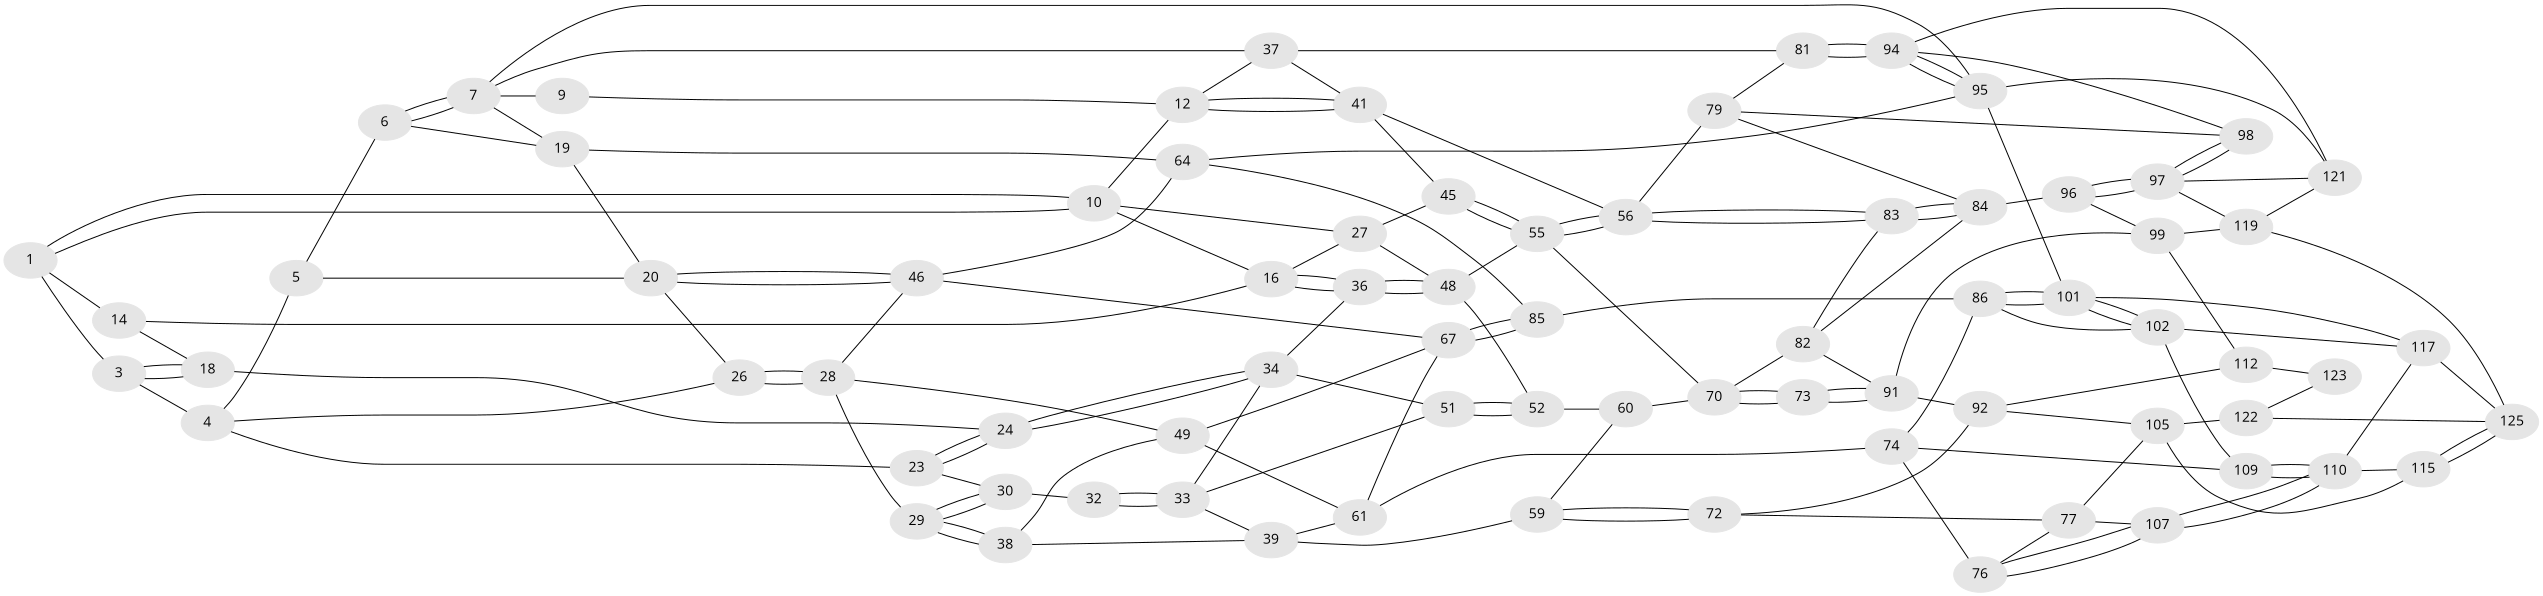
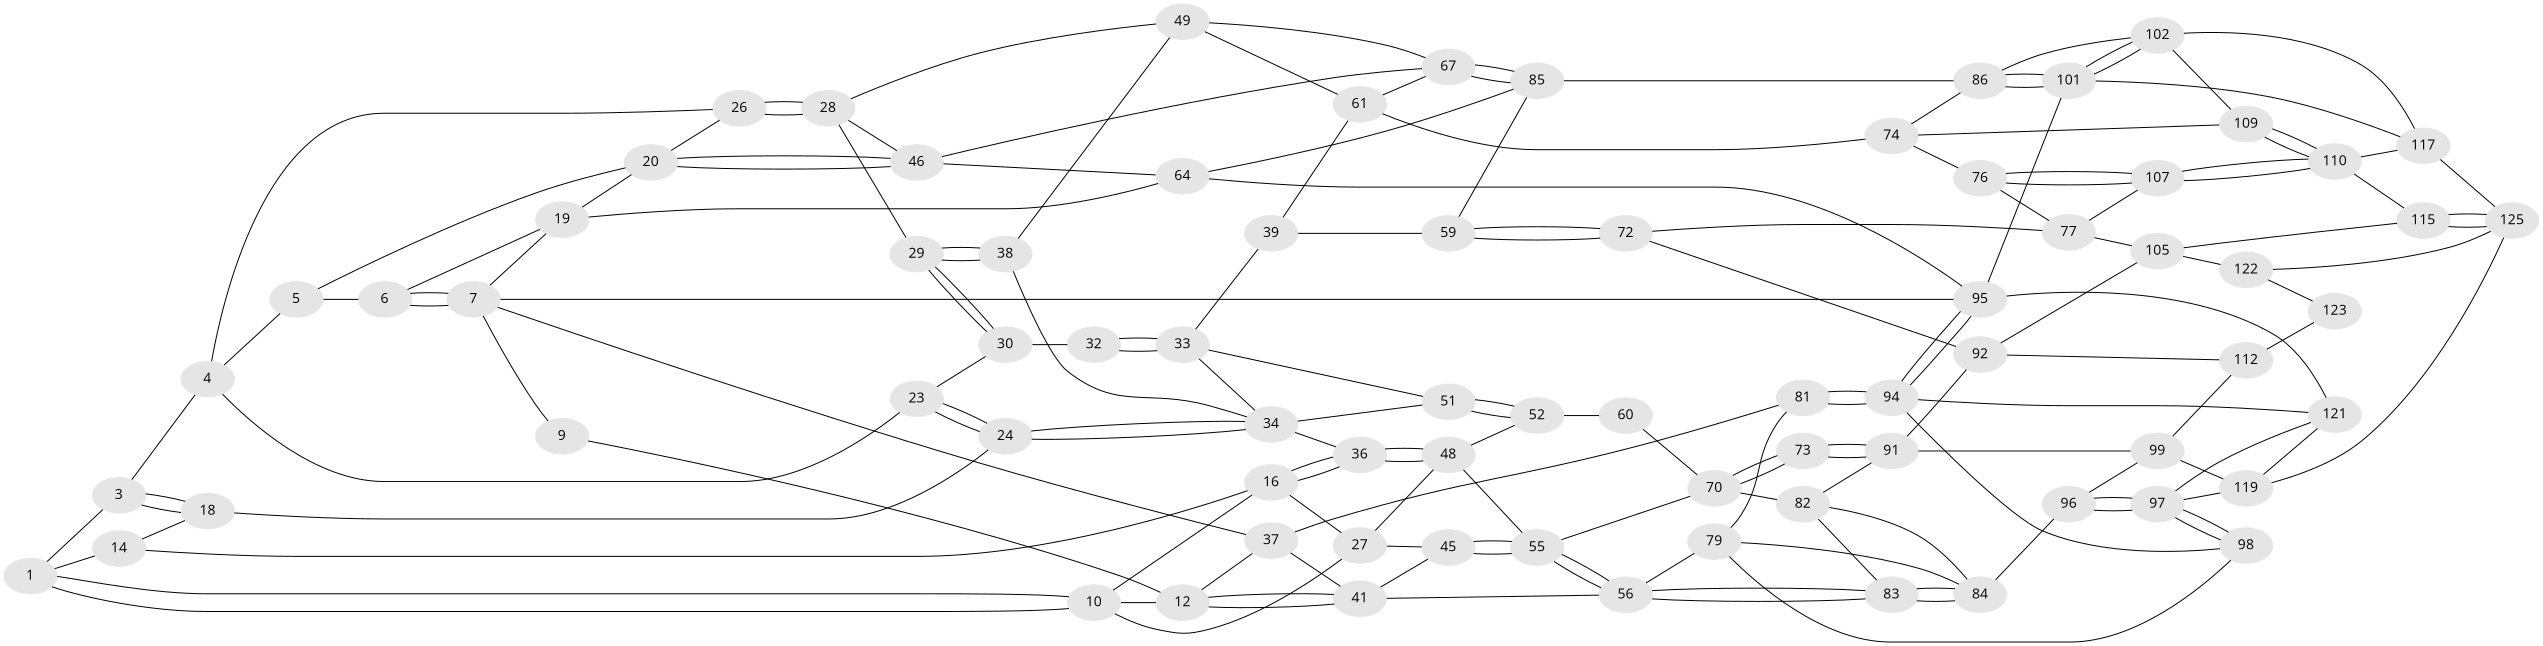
  graph {
    fontname="Open Sans"
    rankdir=LR
    node [color=gray90 fontname="Open Sans" style=filled]
    edge [fontname="Open Sans"]
    1 [super="+2"]
    3
    10 [super="+11"]
    14 [super="+15"]
    4 [super="+22"]
    18 [super="+25"]
    12 [super="+13"]
    16 [super="+17"]
    27 [super="+44"]
    5
    23
    26
    24
    6
    20 [super="+21"]
    30 [super="+31"]
    28 [super="+47"]
    7 [super="+8"]
    19 [super="+63"]
    46 [super="+65"]
    9
    37 [super="+43"]
    95 [super="+100"]
    64 [super="+88"]
    41 [super="+42"]
    81
    101 [super="+103"]
    121 [super="+124"]
    36
    45
    48 [super="+54"]
    56 [super="+57"]
    34 [super="+35"]
    85
    67 [super="+68"]
    32
    51
    29
    49 [super="+50"]
    55 [super="+62"]
    52 [super="+53"]
    38
    61 [super="+69"]
    39 [super="+58"]
    33 [super="+40"]
    59
    94 [super="+111"]
    60 [super="+66"]
    72 [super="+78"]
    74 [super="+75"]
    79 [super="+80"]
    83
    70 [super="+71"]
    73
    82 [super="+89"]
    84 [super="+90"]
    98
    77 [super="+104"]
    92 [super="+106"]
    76
    86 [super="+87"]
    109
    91 [super="+93"]
    107
    105 [super="+116"]
    112
    99 [super="+113"]
    102 [super="+108"]
    110 [super="+114"]
    115
    122 [super="+127"]
    96
    97 [super="+120"]
    117 [super="+118"]
    119 [super="+128"]
    123
    125 [super="+126"]
    1 -- 3
    1 -- 10
    1 -- 10
    1 -- 14
    3 -- 4
    3 -- 18
    3 -- 18
    10 -- 12
    10 -- 16
    10 -- 27
    14 -- 18 [weight=2]
    14 -- 16
    4 -- 5
    4 -- 23
    4 -- 26
    18 -- 24
    12 -- 37
    12 -- 41
    12 -- 41
    16 -- 27
    16 -- 36
    16 -- 36
    27 -- 45
    27 -- 48
    5 -- 6
    5 -- 20
    23 -- 24
    23 -- 24
    23 -- 30
    26 -- 28
    26 -- 28
    24 -- 34
    24 -- 34
    6 -- 7
    6 -- 7
    6 -- 19
    20 -- 26
    20 -- 46
    20 -- 46
    30 -- 32 [weight=2]
    28 -- 46
    28 -- 29
    28 -- 49
    7 -- 19
    7 -- 9
    7 -- 37
    7 -- 95 [weight=2]
    19 -- 20
    19 -- 64
    46 -- 64
    46 -- 67
    9 -- 12
    37 -- 41
    37 -- 81
    95 -- 101
    95 -- 121
    64 -- 95
    64 -- 85
    41 -- 45
    41 -- 56
    81 -- 94
    81 -- 94
    101 -- 102
    101 -- 102
    101 -- 117
    36 -- 48
    36 -- 48
    45 -- 55
    45 -- 55
    48 -- 55
    48 -- 52
    56 -- 79
    56 -- 83
    56 -- 83
    34 -- 36
    34 -- 51
    85 -- 86
    67 -- 85
    67 -- 85
    32 -- 33
    32 -- 33
    51 -- 52
    51 -- 52
    29 -- 30
    29 -- 30
    29 -- 38
    29 -- 38
    49 -- 67
    49 -- 61
    55 -- 56
    55 -- 56
    55 -- 70
    52 -- 60 [weight=2]
    38 -- 49
-   38 -- 39
+   38 -- 34
    61 -- 67
    61 -- 74
    39 -- 61
    39 -- 59
    33 -- 34
    33 -- 51
    33 -- 39
-   59 -- 60
+   59 -- 85
    59 -- 72
    59 -- 72
    94 -- 95
    94 -- 95
    94 -- 121
    94 -- 98
    60 -- 70
    72 -- 77
    72 -- 92
    74 -- 76
    74 -- 86
    74 -- 109
    79 -- 81
    79 -- 84
    79 -- 98
    83 -- 84
    83 -- 84
    70 -- 73
    70 -- 73
    70 -- 82
    73 -- 91
    73 -- 91
    82 -- 83
    82 -- 84
    82 -- 91
    84 -- 96
    77 -- 107
    77 -- 105
    92 -- 105
    92 -- 112
    76 -- 77
    76 -- 107
    76 -- 107
    86 -- 101
    86 -- 101
    86 -- 102
    109 -- 110
    109 -- 110
    91 -- 92
    91 -- 99
    107 -- 110
    107 -- 110
    105 -- 115
    105 -- 122
    112 -- 123
    99 -- 112
    99 -- 119
    102 -- 109
    102 -- 117
    110 -- 115
    110 -- 117
    115 -- 125
    115 -- 125
    122 -- 123 [weight=2]
    122 -- 125
    96 -- 99
    96 -- 97
    96 -- 97
    97 -- 121
    97 -- 98
    97 -- 98
    97 -- 119
    117 -- 125
    119 -- 121
    119 -- 125
  }
